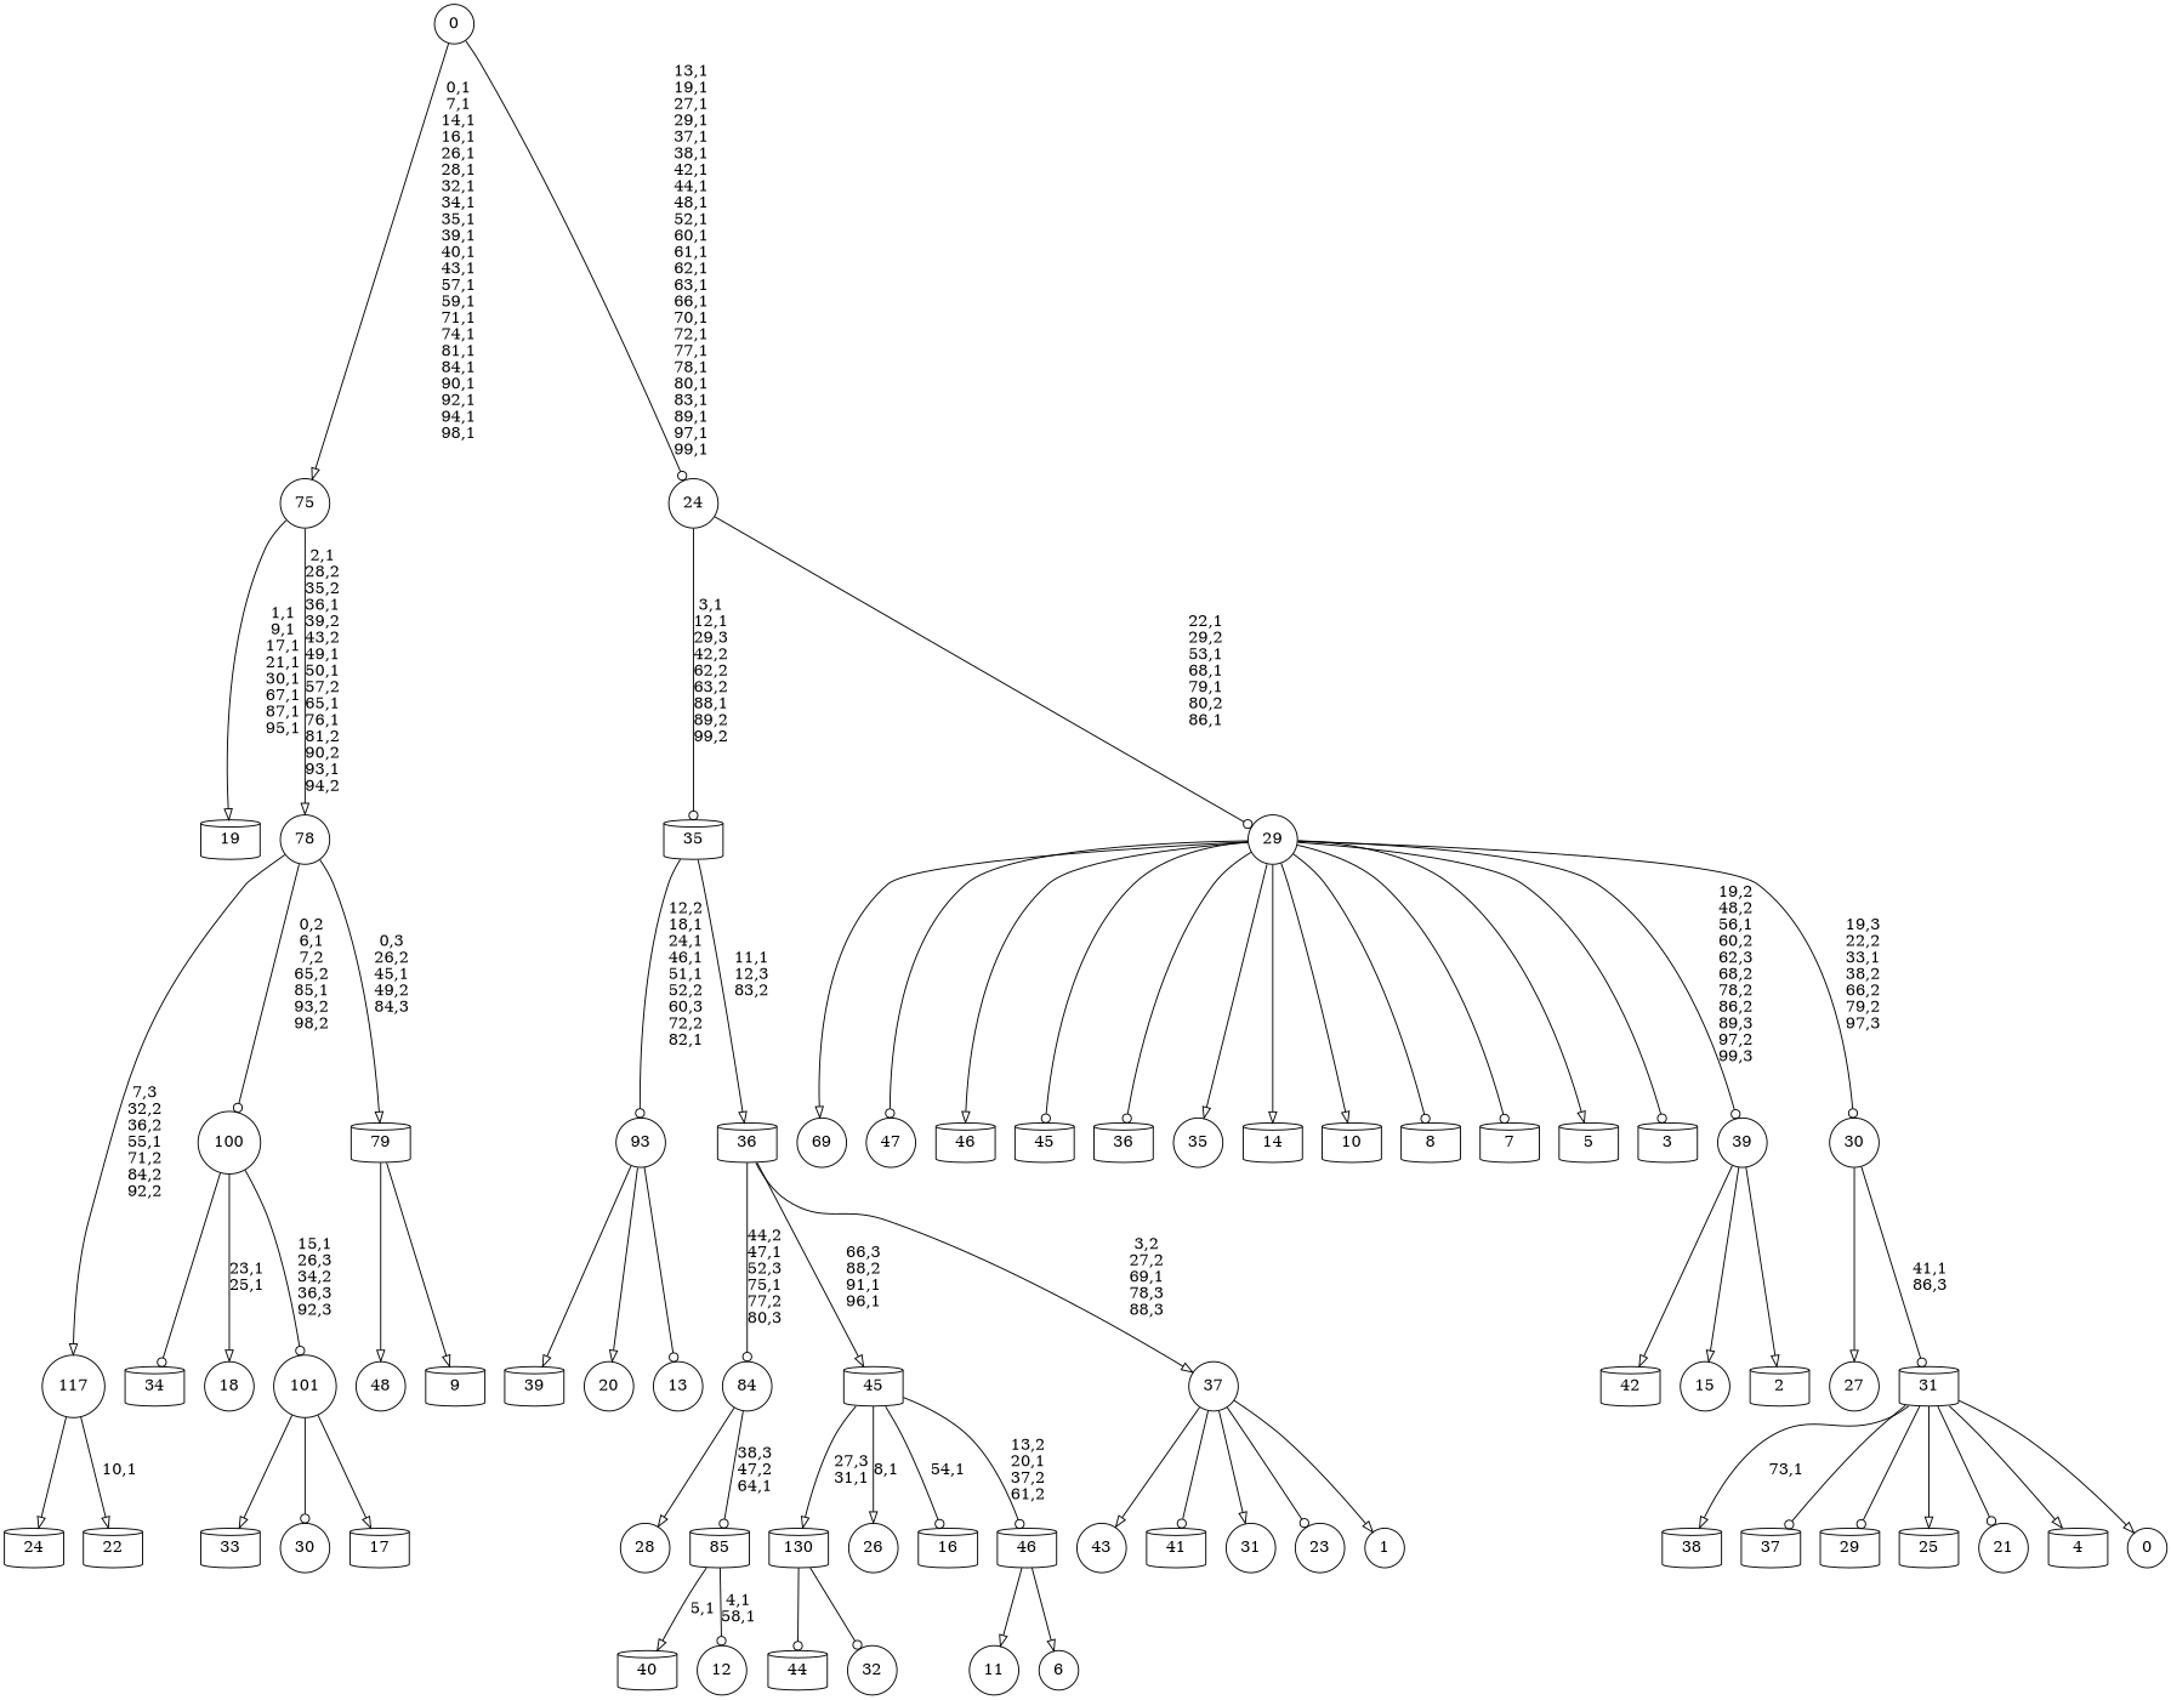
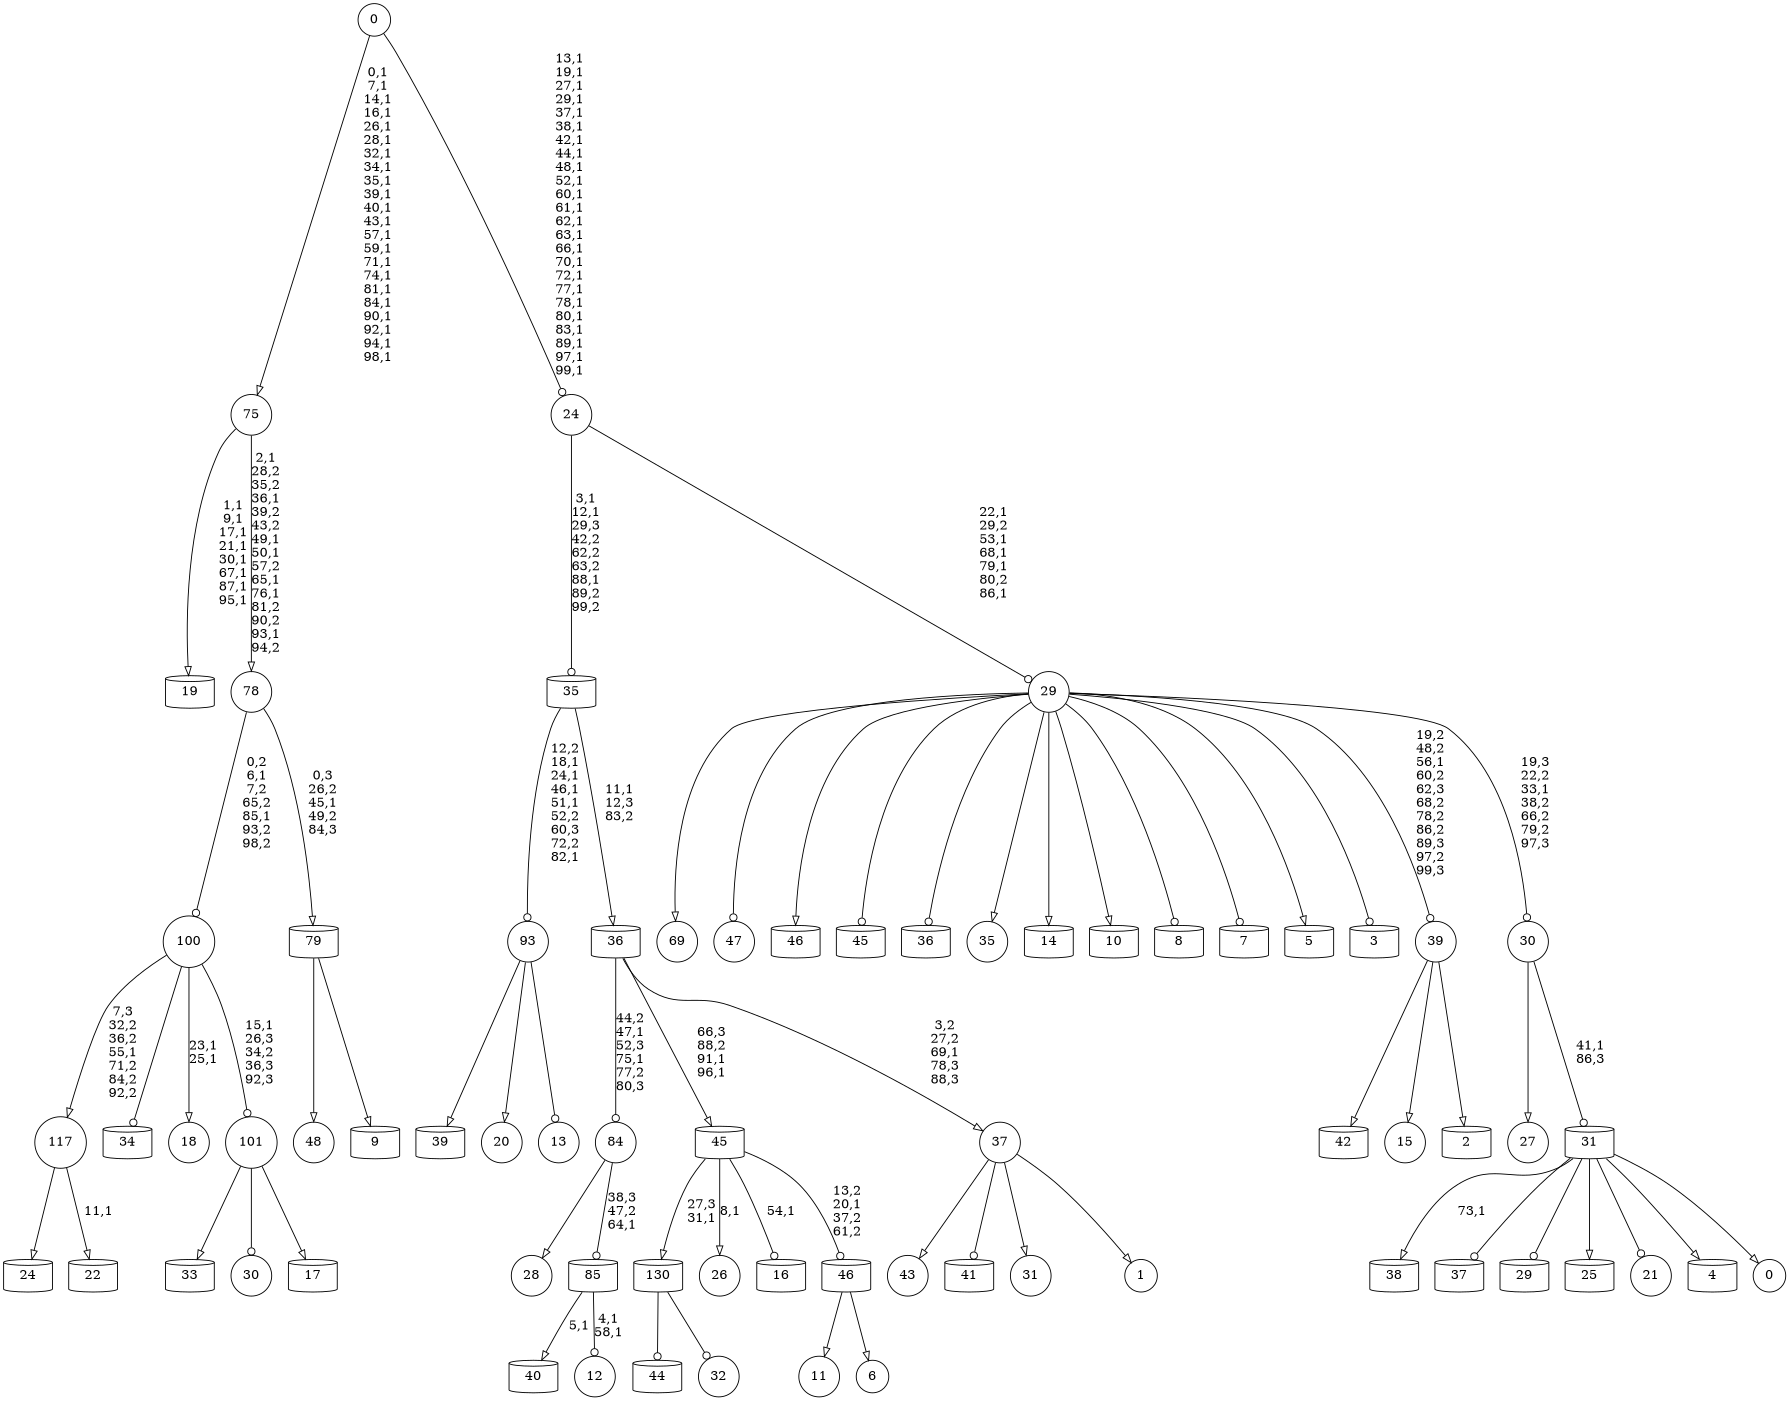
  digraph {
    node [shape=cylinder]
    edge [arrowhead=onormal]
    n1 [label=69 shape=circle]
    n2 [label=48 shape=circle]
    n3 [label=47 shape=circle]
    n4 [label=46]
    n5 [label=45]
    n6 [label=44]
    n7 [label=43 shape=circle]
    n8 [label=42]
    n9 [label=41]
    n10 [label=40]
    n11 [label=39]
    n12 [label=38]
    n13 [label=37]
    n14 [label=36]
    n15 [label=35 shape=circle]
    n16 [label=34]
    n17 [label=33]
    n18 [label=32 shape=circle]
    130
    n20 [label=31 shape=circle]
    n21 [label=30 shape=circle]
    n22 [label=29]
    n23 [label=28 shape=circle]
    n24 [label=27 shape=circle]
    n25 [label=26 shape=circle]
    n26 [label=25]
    n27 [label=24]
-   n28 [label=23 shape=circle]
    n29 [label=22]
    117 [shape=circle]
    n31 [label=21 shape=circle]
    n32 [label=20 shape=circle]
    n33 [label=19]
    n34 [label=18 shape=circle]
    n35 [label=17]
    101 [shape=circle]
    100 [shape=circle]
    n38 [label=16]
    n39 [label=15 shape=circle]
    n40 [label=14]
    n41 [label=13 shape=circle]
    93 [shape=circle]
    n43 [label=12 shape=circle]
    85
    84 [shape=circle]
    n46 [label=11 shape=circle]
    n47 [label=10]
    n48 [label=9]
    79
    78 [shape=circle]
    n51 [label=75 shape=circle]
    n52 [label=8]
    n53 [label=7]
    n54 [label=6 shape=circle]
    46
    45
    n57 [label=5]
    n58 [label=4]
    n59 [label=3]
    n60 [label=2]
    39 [shape=circle]
    n62 [label=1 shape=circle]
    37 [shape=circle]
    36
    35
    n66 [label=0 shape=circle]
    31
    30 [shape=circle]
    29 [shape=circle]
    24 [shape=circle]
    0 [shape=circle]
    130 -> n6 [arrowhead=odot]
    130 -> n18 [arrowhead=odot]
    117 -> n27
-   117 -> n29 [label="10,1"]
+   117 -> n29 [label="11,1"]
    101 -> n17
    101 -> n21 [arrowhead=odot]
    101 -> n35
    100 -> n16 [arrowhead=odot]
    100 -> n34 [label="23,1\n25,1"]
    100 -> 101 [arrowhead=odot label="15,1\n26,3\n34,2\n36,3\n92,3"]
    93 -> n11
    93 -> n32
    93 -> n41 [arrowhead=odot]
    85 -> n10 [label="5,1"]
    85 -> n43 [arrowhead=odot label="4,1\n58,1"]
    84 -> n23
    84 -> 85 [arrowhead=odot label="38,3\n47,2\n64,1"]
    79 -> n2
    79 -> n48
-   78 -> 117 [label="7,3\n32,2\n36,2\n55,1\n71,2\n84,2\n92,2"]
+   100 -> 117 [label="7,3\n32,2\n36,2\n55,1\n71,2\n84,2\n92,2"]
    78 -> 100 [arrowhead=odot label="0,2\n6,1\n7,2\n65,2\n85,1\n93,2\n98,2"]
    78 -> 79 [label="0,3\n26,2\n45,1\n49,2\n84,3"]
    n51 -> n33 [label="1,1\n9,1\n17,1\n21,1\n30,1\n67,1\n87,1\n95,1"]
    n51 -> 78 [label="2,1\n28,2\n35,2\n36,1\n39,2\n43,2\n49,1\n50,1\n57,2\n65,1\n76,1\n81,2\n90,2\n93,1\n94,2"]
    46 -> n46
    46 -> n54
    45 -> 130 [label="27,3\n31,1"]
    45 -> n25 [label="8,1"]
    45 -> n38 [arrowhead=odot label="54,1"]
    45 -> 46 [arrowhead=odot label="13,2\n20,1\n37,2\n61,2"]
    39 -> n8
    39 -> n39
    39 -> n60
    37 -> n7
    37 -> n9 [arrowhead=odot]
    37 -> n20
-   37 -> n28 [arrowhead=odot]
    37 -> n62
    36 -> 84 [arrowhead=odot label="44,2\n47,1\n52,3\n75,1\n77,2\n80,3"]
    36 -> 45 [label="66,3\n88,2\n91,1\n96,1"]
    36 -> 37 [label="3,2\n27,2\n69,1\n78,3\n88,3"]
    35 -> 93 [arrowhead=odot label="12,2\n18,1\n24,1\n46,1\n51,1\n52,2\n60,3\n72,2\n82,1"]
    35 -> 36 [label="11,1\n12,3\n83,2"]
    31 -> n12 [label="73,1"]
    31 -> n13 [arrowhead=odot]
    31 -> n22 [arrowhead=odot]
    31 -> n26
    31 -> n31 [arrowhead=odot]
    31 -> n58
    31 -> n66
    30 -> n24
    30 -> 31 [arrowhead=odot label="41,1\n86,3"]
    29 -> n1
    29 -> n3 [arrowhead=odot]
    29 -> n4
    29 -> n5 [arrowhead=odot]
    29 -> n14 [arrowhead=odot]
    29 -> n15
    29 -> n40
    29 -> n47
    29 -> n52 [arrowhead=odot]
    29 -> n53 [arrowhead=odot]
    29 -> n57
    29 -> n59 [arrowhead=odot]
    29 -> 39 [arrowhead=odot label="19,2\n48,2\n56,1\n60,2\n62,3\n68,2\n78,2\n86,2\n89,3\n97,2\n99,3"]
    29 -> 30 [arrowhead=odot label="19,3\n22,2\n33,1\n38,2\n66,2\n79,2\n97,3"]
    24 -> 35 [arrowhead=odot label="3,1\n12,1\n29,3\n42,2\n62,2\n63,2\n88,1\n89,2\n99,2"]
    24 -> 29 [arrowhead=odot label="22,1\n29,2\n53,1\n68,1\n79,1\n80,2\n86,1"]
    0 -> n51 [label="0,1\n7,1\n14,1\n16,1\n26,1\n28,1\n32,1\n34,1\n35,1\n39,1\n40,1\n43,1\n57,1\n59,1\n71,1\n74,1\n81,1\n84,1\n90,1\n92,1\n94,1\n98,1"]
    0 -> 24 [arrowhead=odot label="13,1\n19,1\n27,1\n29,1\n37,1\n38,1\n42,1\n44,1\n48,1\n52,1\n60,1\n61,1\n62,1\n63,1\n66,1\n70,1\n72,1\n77,1\n78,1\n80,1\n83,1\n89,1\n97,1\n99,1"]
  }
